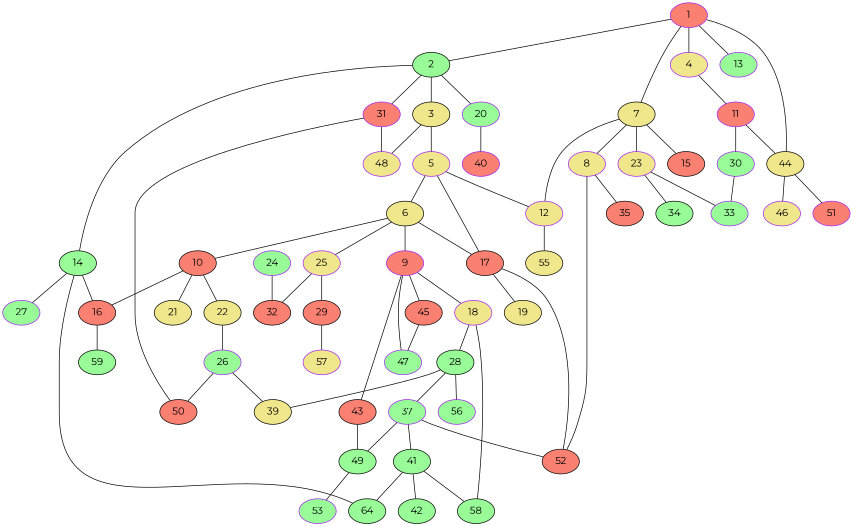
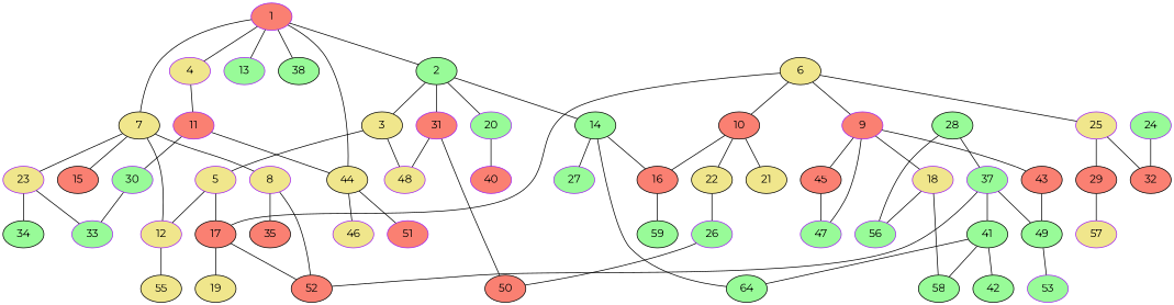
  graph {
    fontname=Montserrat
    node [color=black fillcolor=palegreen fontname=Montserrat style=filled]
    edge [fontname=Montserrat]
    1 [color=purple fillcolor=salmon]
    2
    4 [color=purple fillcolor=khaki]
    7 [fillcolor=khaki]
    13 [color=purple]
+   38
    44 [fillcolor=khaki]
    3 [fillcolor=khaki]
    14
    20 [color=purple]
    31 [color=purple fillcolor=salmon]
    11 [color=purple fillcolor=salmon]
    12 [color=purple fillcolor=khaki]
    8 [color=purple fillcolor=khaki]
    15 [fillcolor=salmon]
    23 [color=purple fillcolor=khaki]
    46 [color=purple fillcolor=khaki]
    51 [color=purple fillcolor=salmon]
    5 [color=purple fillcolor=khaki]
    48 [color=purple fillcolor=khaki]
    16 [fillcolor=salmon]
    27 [color=purple]
    n23 [label=64]
    40 [color=purple fillcolor=salmon]
    50 [fillcolor=salmon]
    6 [fillcolor=khaki]
    17 [fillcolor=salmon]
    30 [color=purple]
    9 [color=purple fillcolor=salmon]
    10 [fillcolor=salmon]
    25 [color=purple fillcolor=khaki]
    55 [fillcolor=khaki]
    52 [fillcolor=salmon]
    19 [fillcolor=khaki]
    18 [color=purple fillcolor=khaki]
    43 [fillcolor=salmon]
    45 [fillcolor=salmon]
    47 [color=purple]
    21 [fillcolor=khaki]
    22 [fillcolor=khaki]
    32 [fillcolor=salmon]
    29 [fillcolor=salmon]
    35 [fillcolor=salmon]
    33 [color=purple]
    34
    28
    58
    49
    59
    26 [color=purple]
-   39 [fillcolor=khaki]
    37 [color=purple]
    56 [color=purple]
    24 [color=purple]
    57 [color=purple fillcolor=khaki]
    41
    42
    53 [color=purple]
    1 -- 2
    1 -- 4
    1 -- 7
    1 -- 13
+   1 -- 38
    1 -- 44
    2 -- 3
    2 -- 14
    2 -- 20
    2 -- 31
    4 -- 11
    7 -- 12
    7 -- 8
    7 -- 15
    7 -- 23
    44 -- 46
    44 -- 51
    3 -- 5
    3 -- 48
    14 -- 16
    14 -- 27
    14 -- n23
    20 -- 40
    31 -- 48
    31 -- 50
    11 -- 44
    11 -- 30
    12 -- 55
    8 -- 52
    8 -- 35
    23 -- 33
    23 -- 34
    5 -- 12
-   5 -- 6
    5 -- 17
    16 -- 59
    6 -- 17
    6 -- 9
    6 -- 10
    6 -- 25
    17 -- 52
    17 -- 19
    30 -- 33
    9 -- 18
    9 -- 43
    9 -- 45
    9 -- 47
    10 -- 16
    10 -- 21
    10 -- 22
    25 -- 32
    25 -- 29
-   18 -- 28
+   18 -- 56
    18 -- 58
    43 -- 49
    45 -- 47
    22 -- 26
    29 -- 57
-   28 -- 39
    28 -- 37
    28 -- 56
    49 -- 53
    26 -- 50
-   26 -- 39
    37 -- 52
    37 -- 49
    37 -- 41
    24 -- 32
    41 -- n23
    41 -- 58
    41 -- 42
  }
